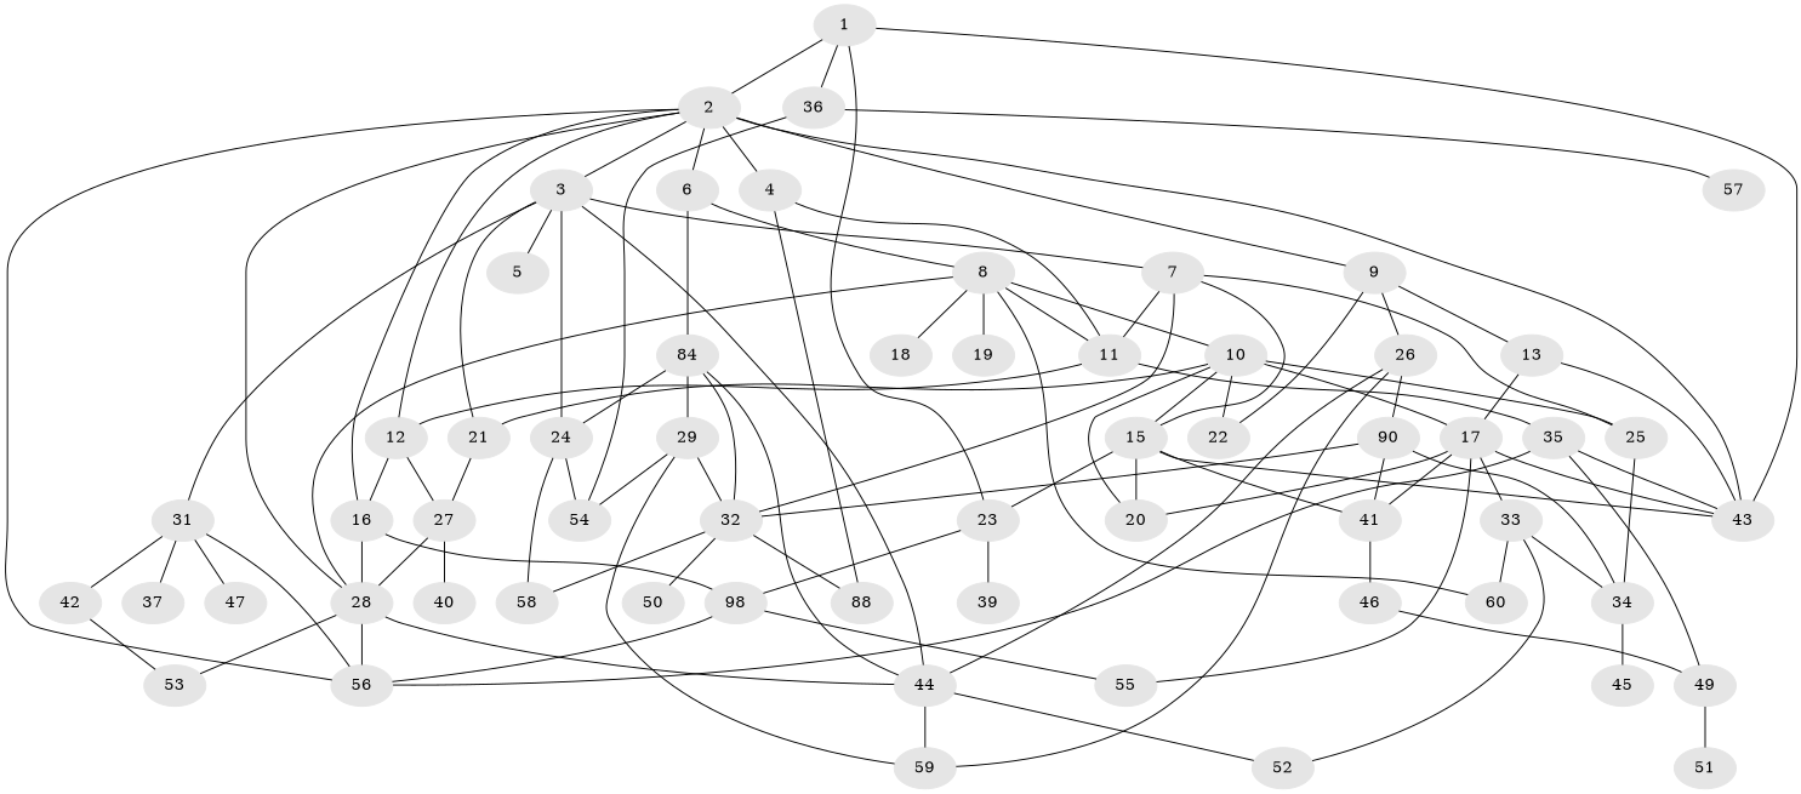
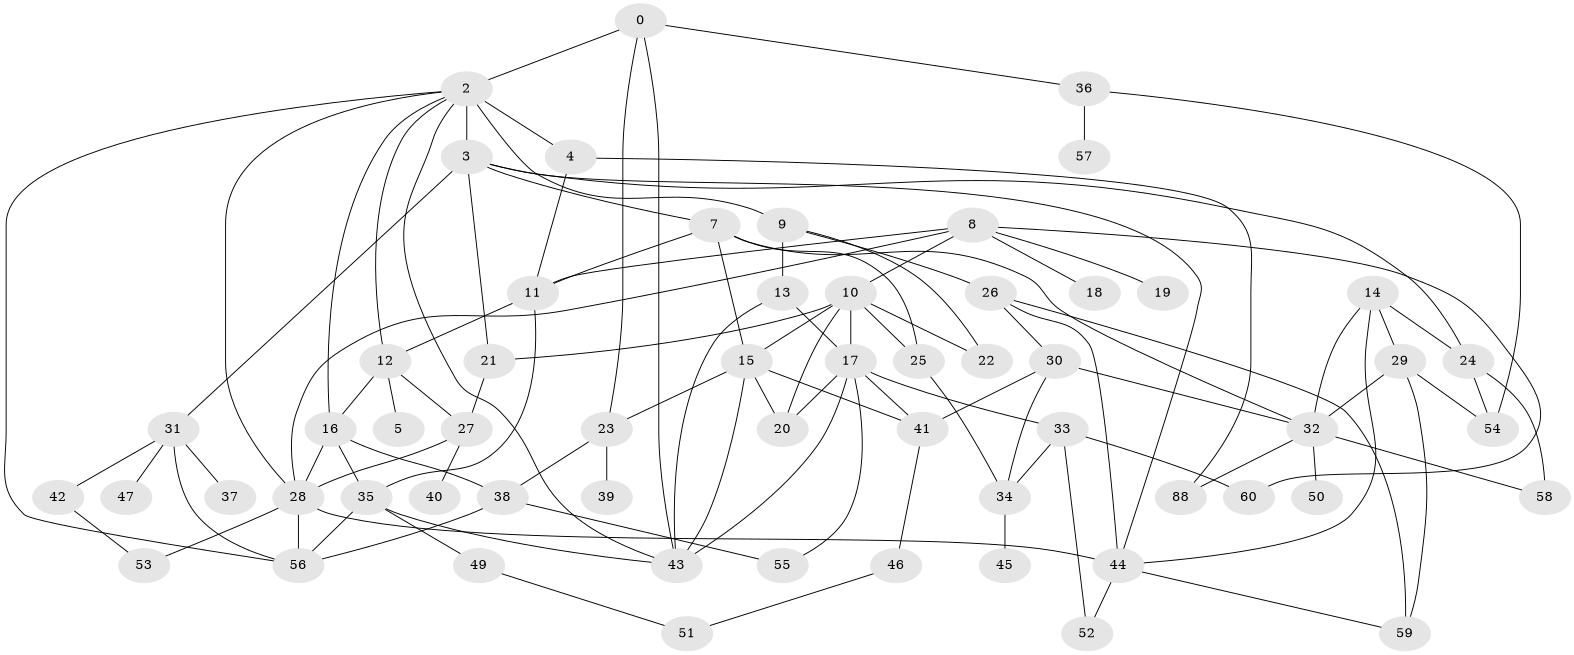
  graph {
    node [color=gray90 style=filled]
    edge [weight=1.0]
-   1
+   1 [label=0]
    2
    23
    36
    43
    3
    4
-   6
    9
    12
    16
    28
    56
-   38 [label=98]
+   38
    39
    54
    57
    5
    7
    21
    24
    31
    44
    11
    n25 [label=88]
    8
-   14 [label=84]
+   14
    13
    22
    26
    27
    35
    53
    15
    25
    32
    58
    37
    42
    47
    59
    52
    10
    18
    19
    60
    29
    20
    41
    34
    50
    17
-   30 [label=90]
+   30
    33
    55
    49
    40
    46
    45
    51
    1 -- 2
    1 -- 23
    1 -- 36
    1 -- 43
    2 -- 43
    2 -- 3
    2 -- 4 [weight=2.0]
-   2 -- 6
    2 -- 9 [weight=2.0]
    2 -- 12
    2 -- 16
    2 -- 28
    2 -- 56
    23 -- 38
    23 -- 39
    36 -- 54
    36 -- 57
-   3 -- 5
+   12 -- 5
    3 -- 7
    3 -- 21
    3 -- 24
    3 -- 31
    3 -- 44
    4 -- 11
    4 -- n25
-   6 -- 8
-   6 -- 14
    9 -- 13 [weight=2.0]
    9 -- 22
    9 -- 26
    12 -- 16
    12 -- 27
    16 -- 28
    16 -- 38
+   16 -- 35
    28 -- 56
    28 -- 44
    28 -- 53
    38 -- 56
    38 -- 55
    7 -- 11
    7 -- 15
    7 -- 25
    7 -- 32
    21 -- 27
    24 -- 54
    24 -- 58
    31 -- 56
    31 -- 37
    31 -- 42
    31 -- 47
    44 -- 59
    44 -- 52
    11 -- 12
    11 -- 35
    8 -- 28
    8 -- 11
    8 -- 10
    8 -- 18
    8 -- 19
    8 -- 60
    14 -- 24
    14 -- 44
    14 -- 32
    14 -- 29
    13 -- 43
    13 -- 17
    26 -- 44
    26 -- 59
    26 -- 30
    27 -- 28
    27 -- 40
    35 -- 43
    35 -- 56
    35 -- 49
    15 -- 23 [weight=2.0]
    15 -- 43
    15 -- 20 [weight=2.0]
    15 -- 41
    25 -- 34
    32 -- n25
    32 -- 58
    32 -- 50
    42 -- 53
    10 -- 21
    10 -- 22
    10 -- 15
    10 -- 25
    10 -- 20
    10 -- 17
    29 -- 54
    29 -- 32
    29 -- 59
    41 -- 46
    34 -- 45
    17 -- 43
    17 -- 20
    17 -- 41
    17 -- 33
    17 -- 55
    30 -- 32
    30 -- 41
    30 -- 34
    33 -- 52
    33 -- 60
    33 -- 34
    49 -- 51
-   46 -- 49
+   46 -- 51
  }
